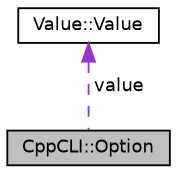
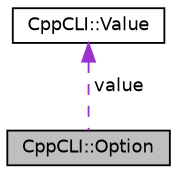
  digraph {
    node [color=black fontname=Helvetica fontsize=10 shape=record style=filled]
    n1 [fillcolor=grey75 fontcolor=black height=0.2 label="CppCLI::Option" width=0.4]
-   n2 [fillcolor=white height=0.2 label="Value::Value" width=0.4]
+   n2 [fillcolor=white height=0.2 label="CppCLI::Value" width=0.4]
    n2 -> n1 [color=darkorchid3 dir=back fontname=Helvetica fontsize=10 label=" value" labelfontname=Helvetica labelfontsize=10 style=dashed]
  }
